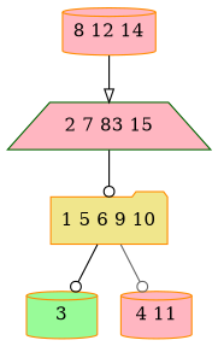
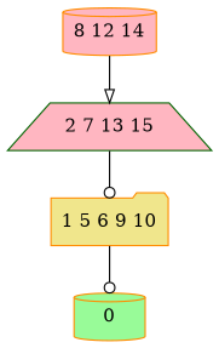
  digraph {
    node [color=darkorange fillcolor=lightpink shape=cylinder style=filled]
    edge [arrowhead=odot color=black]
-   n1 [color=darkgreen label="2 7 83 15" shape=trapezium]
+   n1 [color=darkgreen label="2 7 13 15" shape=trapezium]
    n2 [fillcolor=khaki label="1 5 6 9 10" shape=folder]
-   n3 [fillcolor=palegreen label=3]
-   n4 [label="4 11"]
+   n3 [fillcolor=palegreen label=0]
    n5 [label="8 12 14"]
    n1 -> n2
    n2 -> n3
-   n2 -> n4 [color=gray40]
    n5 -> n1 [arrowhead=onormal]
  }
